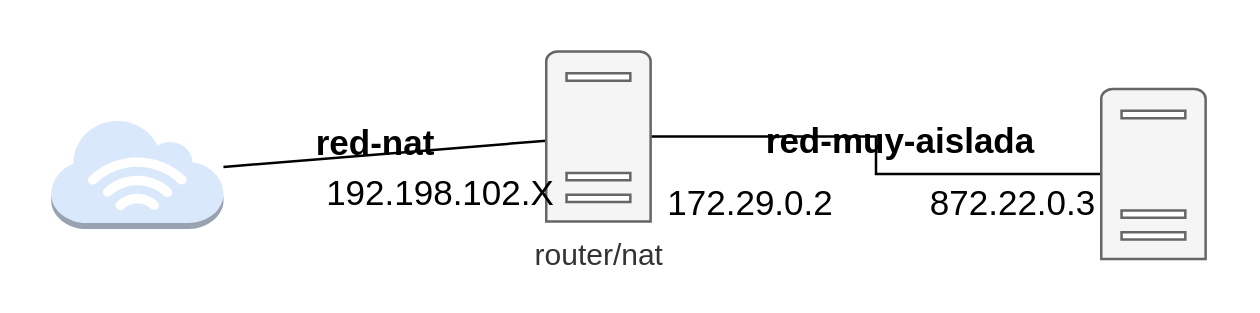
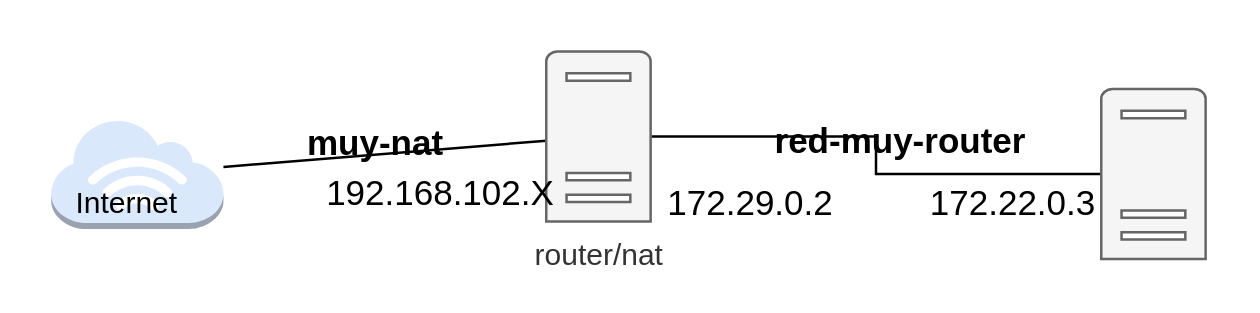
  <mxCell id="0" />
  <mxCell id="1" parent="0" />
  <mxCell id="2" value="" style="outlineConnect=0;dashed=0;verticalLabelPosition=bottom;verticalAlign=top;align=center;html=1;shape=mxgraph.aws3.internet_3;fillColor=#dae8fc;strokeColor=#6c8ebf;" parent="1" vertex="1"><mxGeometry x="20" y="47" width="68.88" height="44" as="geometry" /></mxCell>
  <mxCell id="3" value="" style="edgeStyle=none;rounded=0;orthogonalLoop=1;jettySize=auto;html=1;endArrow=none;endFill=0;startArrow=none;" parent="1" source="2" target="6" edge="1"><mxGeometry relative="1" as="geometry"><mxPoint x="280" y="-73" as="sourcePoint" /><mxPoint x="280" y="27" as="targetPoint" /></mxGeometry></mxCell>
+ <mxCell id="4" value="Internet" style="text;html=1;resizable=0;autosize=1;align=center;verticalAlign=middle;points=[];fillColor=none;strokeColor=none;rounded=0;" parent="1" vertex="1"><mxGeometry x="20" y="71" width="60" height="20" as="geometry" /></mxCell>
  <mxCell id="5" value="" style="edgeStyle=orthogonalEdgeStyle;rounded=0;orthogonalLoop=1;jettySize=auto;html=1;endArrow=none;endFill=0;" parent="1" source="6" target="7" edge="1"><mxGeometry relative="1" as="geometry"><mxPoint x="380" y="68" as="targetPoint" /></mxGeometry></mxCell>
  <mxCell id="6" value="router/nat" style="sketch=0;pointerEvents=1;shadow=0;dashed=0;html=1;strokeColor=#666666;labelPosition=center;verticalLabelPosition=bottom;verticalAlign=top;outlineConnect=0;align=center;shape=mxgraph.office.servers.physical_host;fillColor=#f5f5f5;fontColor=#333333;" parent="1" vertex="1"><mxGeometry x="218" y="20" width="41.75" height="68" as="geometry" /></mxCell>
  <mxCell id="7" value="" style="sketch=0;pointerEvents=1;shadow=0;dashed=0;html=1;strokeColor=#666666;labelPosition=center;verticalLabelPosition=bottom;verticalAlign=top;outlineConnect=0;align=center;shape=mxgraph.office.servers.physical_host;fillColor=#f5f5f5;fontColor=#333333;" vertex="1" parent="1"><mxGeometry x="440" y="35" width="41.75" height="68" as="geometry" /></mxCell>
- <mxCell id="8" value="&lt;font style=&quot;font-size: 14px;&quot;&gt;872.22.0.3&lt;/font&gt;" style="text;strokeColor=none;align=center;fillColor=none;html=1;verticalAlign=middle;whiteSpace=wrap;rounded=0;" vertex="1" parent="1"><mxGeometry x="375" y="66" width="60" height="30" as="geometry" /></mxCell>
+ <mxCell id="8" value="&lt;font style=&quot;font-size: 14px;&quot;&gt;172.22.0.3&lt;/font&gt;" style="text;strokeColor=none;align=center;fillColor=none;html=1;verticalAlign=middle;whiteSpace=wrap;rounded=0;" vertex="1" parent="1"><mxGeometry x="375" y="66" width="60" height="30" as="geometry" /></mxCell>
  <mxCell id="9" value="&lt;font style=&quot;font-size: 14px;&quot;&gt;172.29.0.2&lt;/font&gt;" style="text;strokeColor=none;align=center;fillColor=none;html=1;verticalAlign=middle;whiteSpace=wrap;rounded=0;" vertex="1" parent="1"><mxGeometry x="270" y="66" width="60" height="30" as="geometry" /></mxCell>
- <mxCell id="10" value="&lt;b&gt;&lt;font style=&quot;font-size: 14px;&quot;&gt;red-muy-aislada&lt;/font&gt;&lt;/b&gt;" style="text;strokeColor=none;align=center;fillColor=none;html=1;verticalAlign=middle;whiteSpace=wrap;rounded=0;" vertex="1" parent="1"><mxGeometry x="290" y="41" width="140" height="30" as="geometry" /></mxCell>
- <mxCell id="11" value="&lt;font style=&quot;font-size: 14px;&quot;&gt;192.198.102.X&lt;/font&gt;" style="text;strokeColor=none;align=center;fillColor=none;html=1;verticalAlign=middle;whiteSpace=wrap;rounded=0;" vertex="1" parent="1"><mxGeometry x="146" y="62" width="60" height="30" as="geometry" /></mxCell>
- <mxCell id="12" value="&lt;font style=&quot;font-size: 14px;&quot;&gt;&lt;b&gt;red-nat&lt;/b&gt;&lt;/font&gt;" style="text;strokeColor=none;align=center;fillColor=none;html=1;verticalAlign=middle;whiteSpace=wrap;rounded=0;" vertex="1" parent="1"><mxGeometry x="120" y="42" width="60" height="30" as="geometry" /></mxCell>
+ <mxCell id="10" value="&lt;b&gt;&lt;font style=&quot;font-size: 14px;&quot;&gt;red-muy-router&lt;/font&gt;&lt;/b&gt;" style="text;strokeColor=none;align=center;fillColor=none;html=1;verticalAlign=middle;whiteSpace=wrap;rounded=0;" vertex="1" parent="1"><mxGeometry x="290" y="41" width="140" height="30" as="geometry" /></mxCell>
+ <mxCell id="11" value="&lt;font style=&quot;font-size: 14px;&quot;&gt;192.168.102.X&lt;/font&gt;" style="text;strokeColor=none;align=center;fillColor=none;html=1;verticalAlign=middle;whiteSpace=wrap;rounded=0;" vertex="1" parent="1"><mxGeometry x="146" y="62" width="60" height="30" as="geometry" /></mxCell>
+ <mxCell id="12" value="&lt;font style=&quot;font-size: 14px;&quot;&gt;&lt;b&gt;muy-nat&lt;/b&gt;&lt;/font&gt;" style="text;strokeColor=none;align=center;fillColor=none;html=1;verticalAlign=middle;whiteSpace=wrap;rounded=0;" vertex="1" parent="1"><mxGeometry x="120" y="42" width="60" height="30" as="geometry" /></mxCell>
